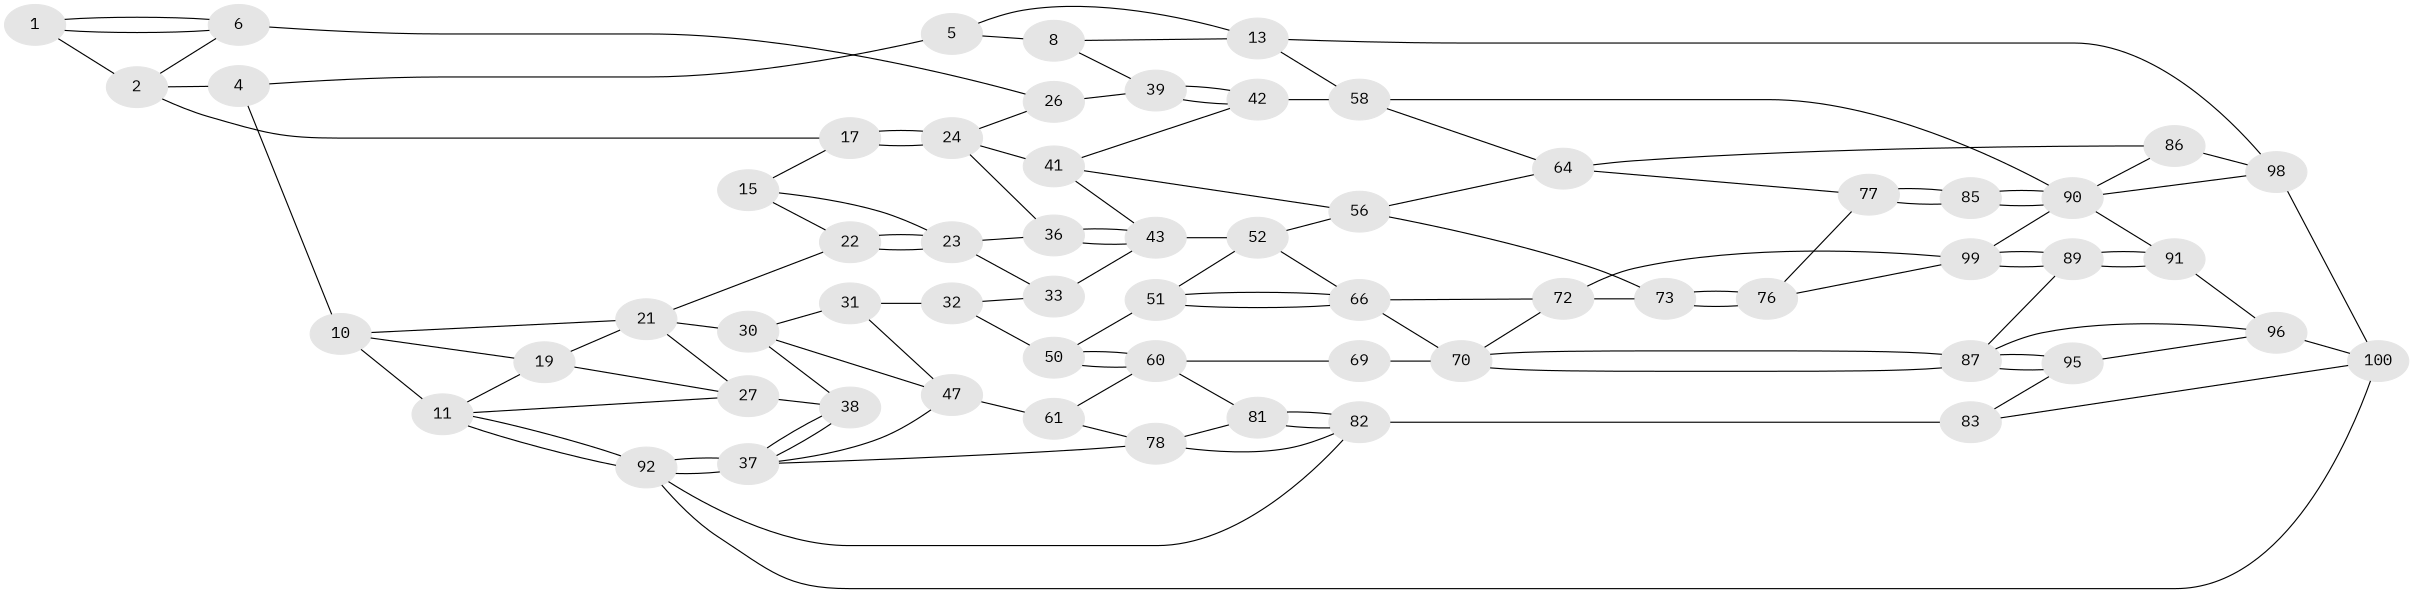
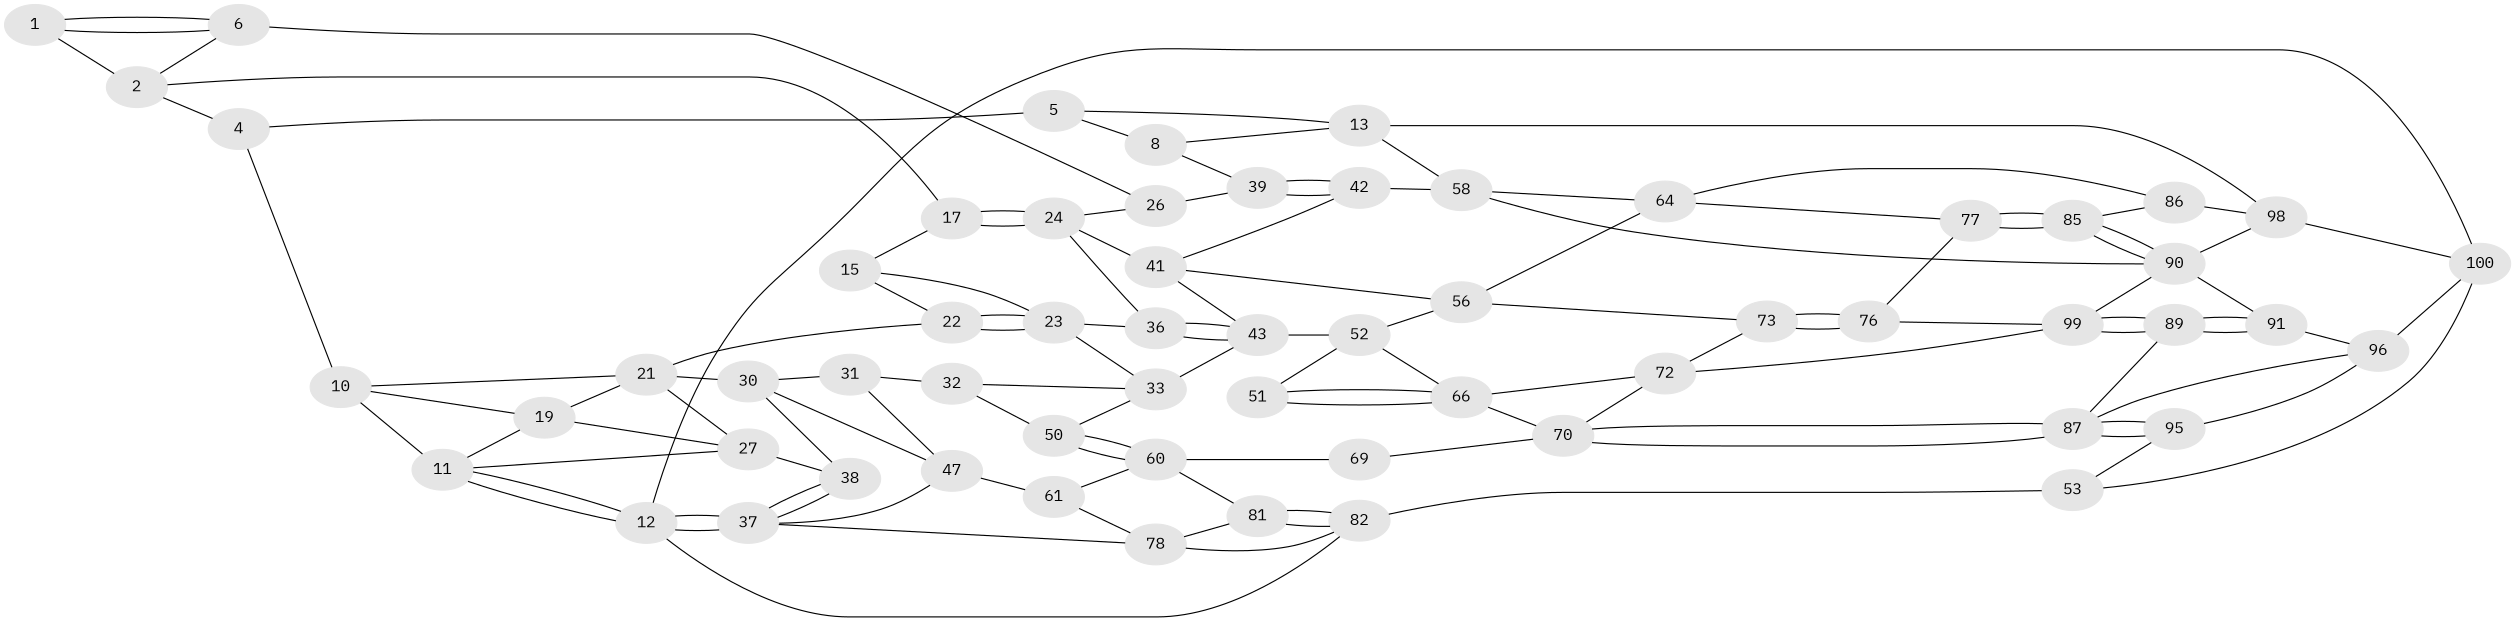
  graph {
    fontname="IBM Plex Mono"
    rankdir=LR
    node [color=gray90 fontname="IBM Plex Mono" style=filled]
    edge [fontname="IBM Plex Mono"]
    2 [super="+3"]
    1
    6 [super="+7"]
    4
    17
    26
    5 [super="+9"]
    10 [super="+14"]
    24 [super="+25"]
    8 [super="+28"]
    13 [super="+60"]
    11 [super="+18"]
    19 [super="+20"]
    21 [super="+29"]
    39 [super="+40"]
    58 [super="+59"]
    98 [super="+101"]
    42 [super="+57"]
-   12 [super="+94" label=92]
+   12 [super="+94"]
    27 [super="+35"]
    15 [super="+16"]
    22
    23 [super="+34"]
    37 [super="+53"]
    82 [super="+93"]
    100 [super="+102"]
    38
    47 [super="+54"]
    n29 [label=78 super="+75"]
-   83 [super="+84"]
+   83 [super="+84" label=53]
    64 [super="+65"]
    90 [super="+92"]
    33
    36
    41 [super="+44"]
    30 [super="+45"]
    31 [super="+48"]
    43 [super="+46"]
    56 [super="+63"]
    32 [super="+49"]
    61
    50
    51
    n44 [label=60 super="+68"]
    52 [super="+55"]
    81
    73
    66 [super="+67"]
    69
    70 [super="+71"]
    72 [super="+78"]
    86 [super="+97"]
    77
    76
    85
    87 [super="+88"]
    n57 [label=99 super="+80"]
    95
    89
    96 [super="+99"]
    91
    2 -- 6
    2 -- 4
    2 -- 17
    1 -- 2
    1 -- 6
    1 -- 6
    6 -- 26
    4 -- 5
    4 -- 10
    17 -- 24
    17 -- 24
    26 -- 39
    5 -- 8
    5 -- 13
    10 -- 11
    10 -- 19
    10 -- 21
    24 -- 26
    24 -- 36
    24 -- 41
    8 -- 13
    8 -- 39
    13 -- 58
    13 -- 98
    11 -- 19
    11 -- 12
    11 -- 12
    11 -- 27
    19 -- 21
    19 -- 27
    21 -- 27
    21 -- 22
    21 -- 30
    39 -- 42 [weight=2]
    39 -- 42
    58 -- 64
    58 -- 90
    98 -- 100
    42 -- 58
    12 -- 37
    12 -- 37
    12 -- 82
    12 -- 100
    27 -- 38
    15 -- 17
    15 -- 22
    15 -- 23
    22 -- 23
    22 -- 23
    23 -- 33
    23 -- 36
    37 -- 38
    37 -- 38
    37 -- 47
    37 -- n29
    82 -- 83
    47 -- 61
    n29 -- 82
    n29 -- 81
    83 -- 100
    83 -- 95
    64 -- 86
    64 -- 77
    90 -- 98
    90 -- 91
    33 -- 43
    36 -- 43
    36 -- 43
    41 -- 42
    41 -- 43
    41 -- 56
    30 -- 38
    30 -- 47
    30 -- 31
    31 -- 47
    31 -- 32 [weight=2]
    43 -- 52
    56 -- 64
    56 -- 73
    32 -- 33
    32 -- 50
    61 -- n29
    61 -- n44
-   50 -- 51
+   50 -- 33
    50 -- n44
    50 -- n44
    51 -- 52
    51 -- 66
    51 -- 66
    n44 -- 81
    n44 -- 69
    52 -- 56
    52 -- 66
    81 -- 82
    81 -- 82
    73 -- 76
    73 -- 76
    66 -- 70
    66 -- 72
    69 -- 70
    70 -- 72
    70 -- 87
    70 -- 87
    72 -- 73
    72 -- n57
    86 -- 98
    77 -- 85
    77 -- 85
    76 -- 77
    76 -- n57
    85 -- 90
    85 -- 90
-   90 -- 86
+   85 -- 86
    87 -- 95
    87 -- 95
    87 -- 89
    87 -- 96
    n57 -- 90
    n57 -- 89
    n57 -- 89
    95 -- 96
    89 -- 91
    89 -- 91
    96 -- 100
    91 -- 96
  }
